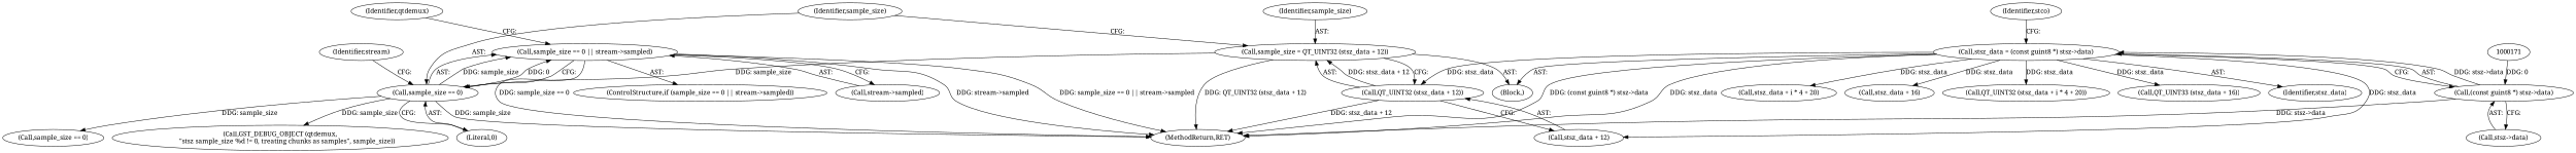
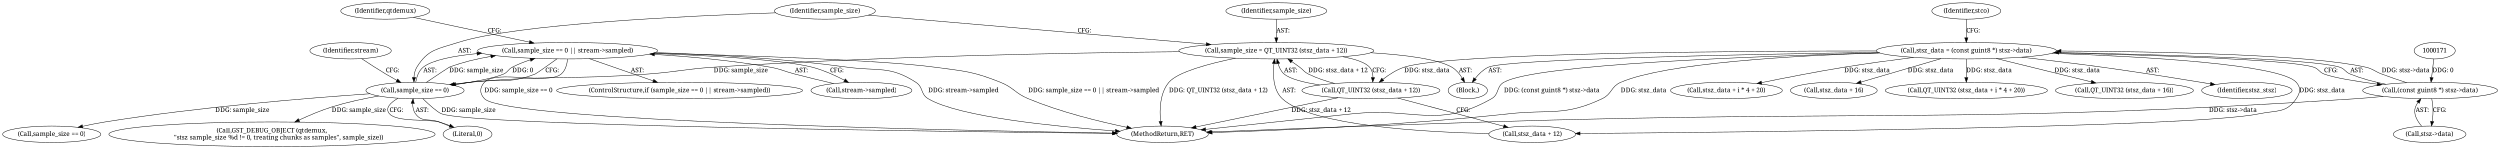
  digraph {
    fontname="Noto Serif"
    node [fontname="Noto Serif"]
    edge [fontname="Noto Serif"]
    n1 [label="(Call,sample_size == 0 || stream->sampled)"]
    n2 [label="(Call,sample_size == 0)"]
    n3 [label="(ControlStructure,if (sample_size == 0 || stream->sampled))"]
    n4 [label="(MethodReturn,RET)"]
    n5 [label="(Call,stream->sampled)"]
    n6 [label="(Call,sample_size == 0)"]
    n7 [label="(Call,GST_DEBUG_OBJECT (qtdemux,\n        \"stsz sample_size %d != 0, treating chunks as samples\", sample_size))"]
    n8 [label="(Literal,0)"]
    n9 [label="(Call,sample_size = QT_UINT32 (stsz_data + 12))"]
    n10 [label="(Call,QT_UINT32 (stsz_data + 12))"]
    n11 [label="(Block,)"]
    n12 [label="(Call,stsz_data + 12)"]
    n13 [label="(Call,stsz_data = (const guint8 *) stsz->data)"]
    n14 [label="(Call,(const guint8 *) stsz->data)"]
    n15 [label="(Call,stsz_data + i * 4 + 20)"]
    n16 [label="(Call,stsz_data + 16)"]
    n17 [label="(Call,QT_UINT32 (stsz_data + i * 4 + 20))"]
-   n18 [label="(Call,QT_UINT33 (stsz_data + 16))"]
-   n19 [label="(Identifier,stsz_data)"]
+   n18 [label="(Call,QT_UINT32 (stsz_data + 16))"]
+   n19 [label="(Identifier,stsz_stsz)"]
    n20 [label="(Call,stsz->data)"]
    n21 [label="(Identifier,sample_size)"]
    n22 [label="(Identifier,stco)"]
    n23 [label="(Identifier,qtdemux)"]
    n24 [label="(Identifier,stream)"]
    n25 [label="(Identifier,sample_size)"]
    1000171
    n1 -> n2 [label="CFG: "]
    n1 -> n3 [label="AST: "]
    n1 -> n4 [label="DDG: sample_size == 0 || stream->sampled"]
    n1 -> n4 [label="DDG: sample_size == 0"]
    n1 -> n4 [label="DDG: stream->sampled"]
    n1 -> n5 [label="CFG: "]
    n2 -> n1 [label="AST: "]
    n2 -> n1 [label="DDG: sample_size"]
    n2 -> n1 [label="DDG: 0"]
    n2 -> n4 [label="DDG: sample_size"]
    n2 -> n6 [label="DDG: sample_size"]
    n2 -> n7 [label="DDG: sample_size"]
    n2 -> n8 [label="CFG: "]
    n5 -> n1 [label="AST: "]
    n8 -> n2 [label="AST: "]
    n9 -> n2 [label="DDG: sample_size"]
    n9 -> n4 [label="DDG: QT_UINT32 (stsz_data + 12)"]
    n9 -> n10 [label="CFG: "]
    n9 -> n11 [label="AST: "]
    n10 -> n4 [label="DDG: stsz_data + 12"]
    n10 -> n9 [label="AST: "]
    n10 -> n9 [label="DDG: stsz_data + 12"]
    n10 -> n12 [label="CFG: "]
-   n12 -> n10 [label="AST: "]
+   n12 -> n9 [label="AST: "]
    n13 -> n4 [label="DDG: stsz_data"]
    n13 -> n4 [label="DDG: (const guint8 *) stsz->data"]
    n13 -> n10 [label="DDG: stsz_data"]
    n13 -> n11 [label="AST: "]
    n13 -> n12 [label="DDG: stsz_data"]
    n13 -> n14 [label="CFG: "]
    n13 -> n15 [label="DDG: stsz_data"]
    n13 -> n16 [label="DDG: stsz_data"]
    n13 -> n17 [label="DDG: stsz_data"]
    n13 -> n18 [label="DDG: stsz_data"]
    n13 -> n19 [label="AST: "]
    n14 -> n4 [label="DDG: stsz->data"]
    n14 -> n13 [label="AST: "]
    n14 -> n13 [label="DDG: stsz->data"]
    n14 -> n20 [label="CFG: "]
    n20 -> n14 [label="AST: "]
    n21 -> n9 [label="AST: "]
    n22 -> n13 [label="CFG: "]
    n23 -> n1 [label="CFG: "]
    n24 -> n2 [label="CFG: "]
    n25 -> n2 [label="AST: "]
    n25 -> n9 [label="CFG: "]
    1000171 -> n14 [label="DDG: 0"]
  }
